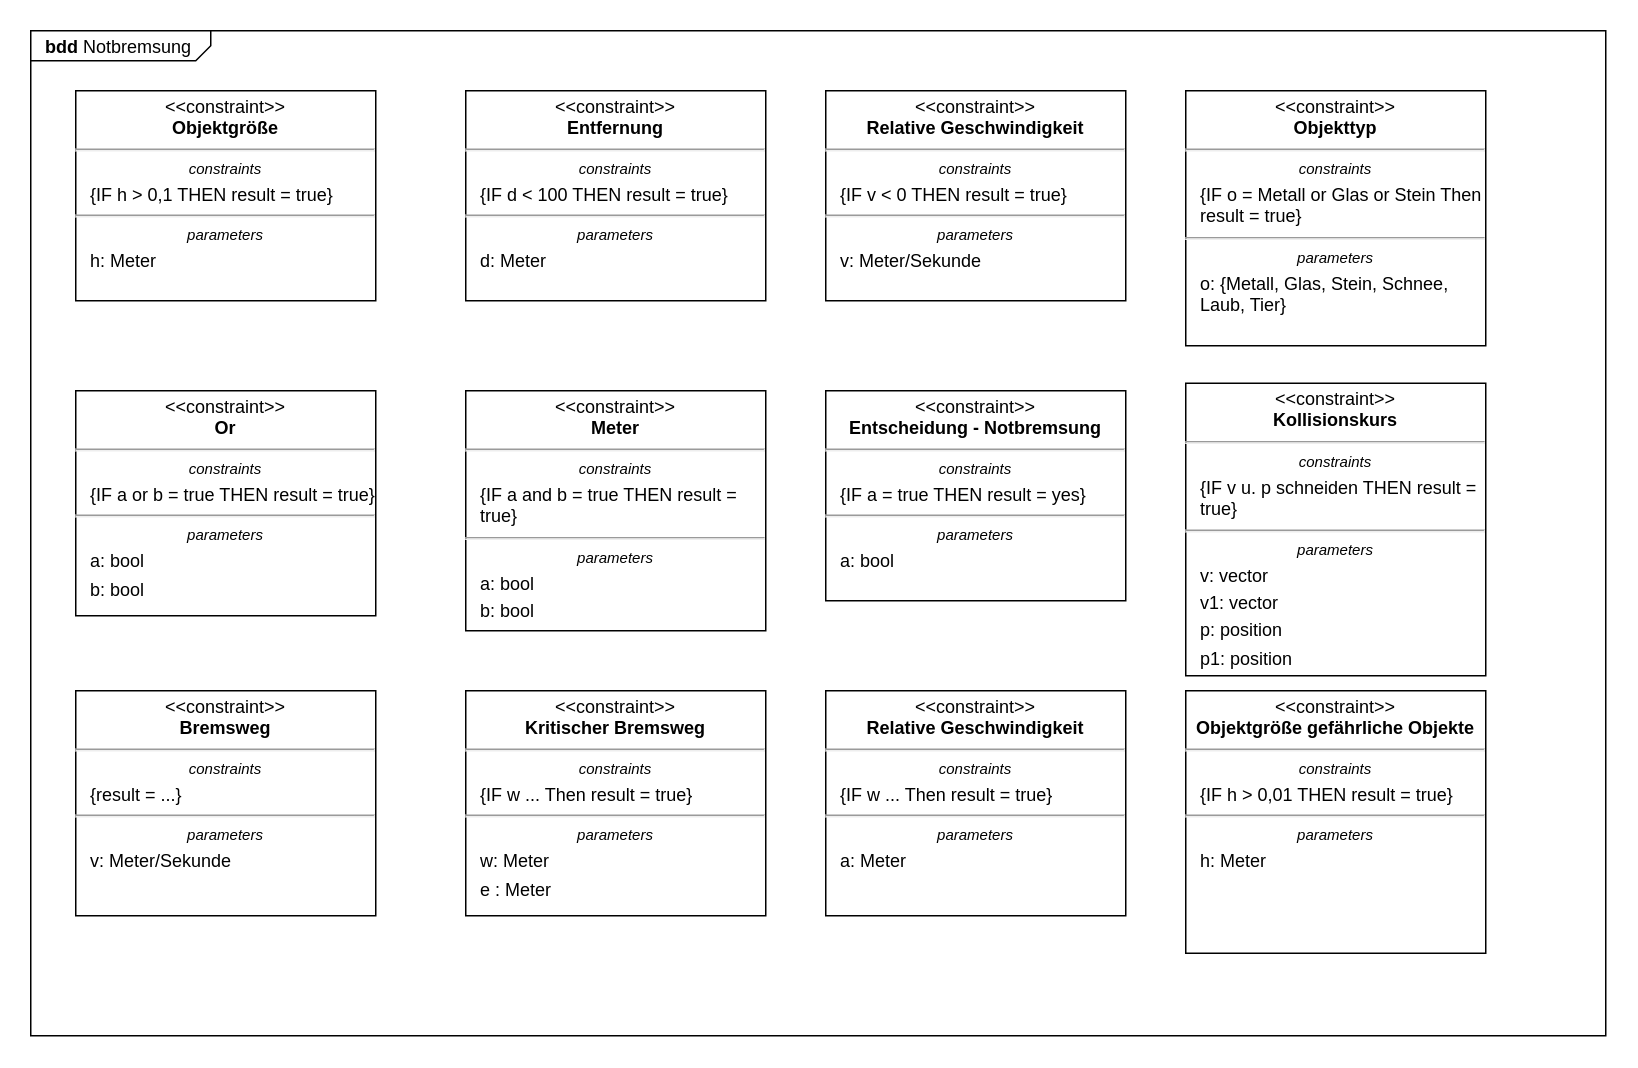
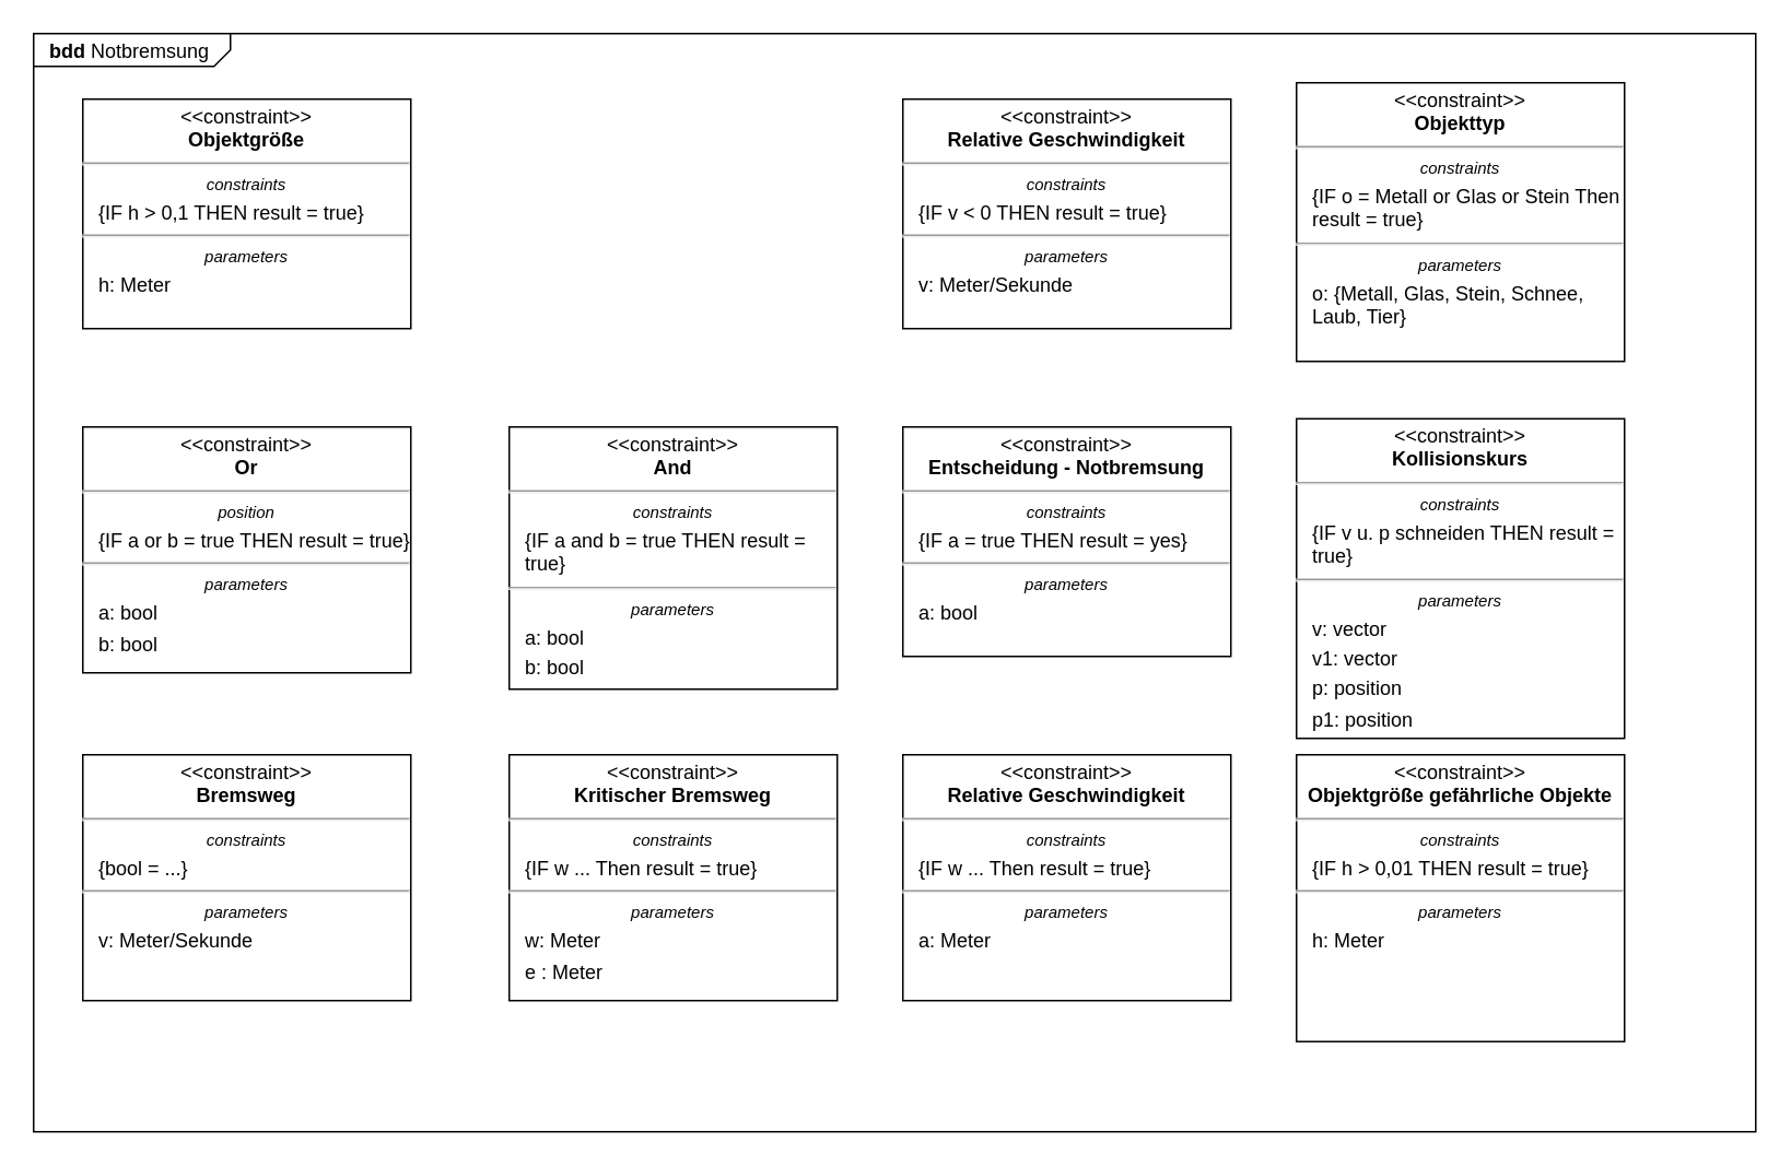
  <mxCell id="0" />
  <mxCell id="1" parent="0" />
  <mxCell id="2" value="&lt;p style=&quot;margin:0px;margin-top:4px;margin-left:10px;text-align:left;&quot;&gt;&lt;b&gt;bdd&lt;/b&gt;   Notbremsung&lt;/p&gt;" style="html=1;shape=mxgraph.sysml.package;labelX=120;align=left;spacingLeft=10;overflow=fill;recursiveResize=0;" vertex="1" parent="1"><mxGeometry x="20" y="20" width="1050" height="670" as="geometry" /></mxCell>
  <mxCell id="3" value="&lt;p style=&quot;margin:0px;margin-top:4px;text-align:center;&quot;&gt;&amp;lt;&amp;lt;constraint&amp;gt;&amp;gt;&lt;br&gt;&lt;b&gt;Objektgröße&lt;/b&gt;&lt;/p&gt;&lt;hr&gt;&lt;p style=&quot;font-size:10px;margin:0px;margin-top:4px;text-align:center;&quot;&gt;&lt;i&gt;constraints&lt;/i&gt;&lt;/p&gt;&lt;p style=&quot;margin:0px;margin-top:4px;margin-left:10px;text-align:left;&quot;&gt;{IF h &amp;gt; 0,1 THEN result = true}&lt;br&gt;&lt;/p&gt;&lt;hr&gt;&lt;p style=&quot;font-size:10px;margin:0px;margin-top:4px;text-align:center;&quot;&gt;&lt;i&gt;parameters&lt;/i&gt;&lt;/p&gt;&lt;p style=&quot;margin:0px;margin-top:4px;margin-left:10px;text-align:left;&quot;&gt;h: Meter&lt;br&gt;&lt;/p&gt;" style="shape=rect;html=1;overflow=fill;whiteSpace=wrap;" vertex="1" parent="1"><mxGeometry x="50" y="60" width="200" height="140" as="geometry" /></mxCell>
- <mxCell id="4" value="&lt;p style=&quot;margin: 4px 0px 0px;&quot;&gt;&amp;lt;&amp;lt;constraint&amp;gt;&amp;gt;&lt;br&gt;&lt;b&gt;Entfernung&lt;/b&gt;&lt;/p&gt;&lt;hr&gt;&lt;p style=&quot;font-size: 10px; margin: 4px 0px 0px;&quot;&gt;&lt;i&gt;constraints&lt;/i&gt;&lt;/p&gt;&lt;p style=&quot;margin: 4px 0px 0px 10px; text-align: left;&quot;&gt;{IF d &amp;lt; 100 THEN result = true}&lt;br&gt;&lt;/p&gt;&lt;hr&gt;&lt;p style=&quot;font-size: 10px; margin: 4px 0px 0px;&quot;&gt;&lt;i&gt;parameters&lt;/i&gt;&lt;/p&gt;&lt;p style=&quot;margin: 4px 0px 0px 10px; text-align: left;&quot;&gt;d: Meter&lt;/p&gt;" style="shape=rect;html=1;overflow=fill;whiteSpace=wrap;" vertex="1" parent="1"><mxGeometry x="310" y="60" width="200" height="140" as="geometry" /></mxCell>
  <mxCell id="5" value="&lt;p style=&quot;margin: 4px 0px 0px;&quot;&gt;&amp;lt;&amp;lt;constraint&amp;gt;&amp;gt;&lt;br&gt;&lt;b&gt;Relative Geschwindigkeit&lt;/b&gt;&lt;/p&gt;&lt;hr&gt;&lt;p style=&quot;font-size: 10px; margin: 4px 0px 0px;&quot;&gt;&lt;i&gt;constraints&lt;/i&gt;&lt;/p&gt;&lt;p style=&quot;margin: 4px 0px 0px 10px; text-align: left;&quot;&gt;{IF v &amp;lt; 0 THEN result = true}&lt;br&gt;&lt;/p&gt;&lt;hr&gt;&lt;p style=&quot;font-size: 10px; margin: 4px 0px 0px;&quot;&gt;&lt;i&gt;parameters&lt;/i&gt;&lt;/p&gt;&lt;p style=&quot;margin: 4px 0px 0px 10px; text-align: left;&quot;&gt;v: Meter/Sekunde&lt;/p&gt;" style="shape=rect;html=1;overflow=fill;whiteSpace=wrap;" vertex="1" parent="1"><mxGeometry x="550" y="60" width="200" height="140" as="geometry" /></mxCell>
- <mxCell id="6" value="&lt;p style=&quot;margin: 4px 0px 0px;&quot;&gt;&amp;lt;&amp;lt;constraint&amp;gt;&amp;gt;&lt;br&gt;&lt;b&gt;Objekttyp&lt;/b&gt;&lt;/p&gt;&lt;hr&gt;&lt;p style=&quot;font-size: 10px; margin: 4px 0px 0px;&quot;&gt;&lt;i&gt;constraints&lt;/i&gt;&lt;/p&gt;&lt;p style=&quot;margin: 4px 0px 0px 10px; text-align: left;&quot;&gt;{IF o = Metall or Glas or Stein Then result = true}&lt;br&gt;&lt;/p&gt;&lt;hr&gt;&lt;p style=&quot;font-size: 10px; margin: 4px 0px 0px;&quot;&gt;&lt;i&gt;parameters&lt;/i&gt;&lt;/p&gt;&lt;p style=&quot;margin: 4px 0px 0px 10px; text-align: left;&quot;&gt;o: {Metall, Glas, Stein, Schnee, Laub, Tier}&lt;/p&gt;" style="shape=rect;html=1;overflow=fill;whiteSpace=wrap;" vertex="1" parent="1"><mxGeometry x="790" y="60" width="200" height="170" as="geometry" /></mxCell>
- <mxCell id="7" value="&lt;p style=&quot;margin:0px;margin-top:4px;text-align:center;&quot;&gt;&amp;lt;&amp;lt;constraint&amp;gt;&amp;gt;&lt;br&gt;&lt;b&gt;Or&lt;/b&gt;&lt;/p&gt;&lt;hr&gt;&lt;p style=&quot;font-size:10px;margin:0px;margin-top:4px;text-align:center;&quot;&gt;&lt;i&gt;constraints&lt;/i&gt;&lt;/p&gt;&lt;p style=&quot;margin:0px;margin-top:4px;margin-left:10px;text-align:left;&quot;&gt;{IF a or b = true THEN result = true}&lt;br&gt;&lt;/p&gt;&lt;hr&gt;&lt;p style=&quot;font-size:10px;margin:0px;margin-top:4px;text-align:center;&quot;&gt;&lt;i&gt;parameters&lt;/i&gt;&lt;/p&gt;&lt;p style=&quot;margin:0px;margin-top:4px;margin-left:10px;text-align:left;&quot;&gt;a: bool&lt;br&gt;&lt;/p&gt;&lt;p style=&quot;margin:0px;margin-top:4px;margin-left:10px;text-align:left;&quot;&gt;b: bool&lt;br&gt;&lt;/p&gt;" style="shape=rect;html=1;overflow=fill;whiteSpace=wrap;" vertex="1" parent="1"><mxGeometry x="50" y="260" width="200" height="150" as="geometry" /></mxCell>
+ <mxCell id="6" value="&lt;p style=&quot;margin: 4px 0px 0px;&quot;&gt;&amp;lt;&amp;lt;constraint&amp;gt;&amp;gt;&lt;br&gt;&lt;b&gt;Objekttyp&lt;/b&gt;&lt;/p&gt;&lt;hr&gt;&lt;p style=&quot;font-size: 10px; margin: 4px 0px 0px;&quot;&gt;&lt;i&gt;constraints&lt;/i&gt;&lt;/p&gt;&lt;p style=&quot;margin: 4px 0px 0px 10px; text-align: left;&quot;&gt;{IF o = Metall or Glas or Stein Then result = true}&lt;br&gt;&lt;/p&gt;&lt;hr&gt;&lt;p style=&quot;font-size: 10px; margin: 4px 0px 0px;&quot;&gt;&lt;i&gt;parameters&lt;/i&gt;&lt;/p&gt;&lt;p style=&quot;margin: 4px 0px 0px 10px; text-align: left;&quot;&gt;o: {Metall, Glas, Stein, Schnee, Laub, Tier}&lt;/p&gt;" style="shape=rect;html=1;overflow=fill;whiteSpace=wrap;" vertex="1" parent="1"><mxGeometry x="790" y="50" width="200" height="170" as="geometry" /></mxCell>
+ <mxCell id="7" value="&lt;p style=&quot;margin:0px;margin-top:4px;text-align:center;&quot;&gt;&amp;lt;&amp;lt;constraint&amp;gt;&amp;gt;&lt;br&gt;&lt;b&gt;Or&lt;/b&gt;&lt;/p&gt;&lt;hr&gt;&lt;p style=&quot;font-size:10px;margin:0px;margin-top:4px;text-align:center;&quot;&gt;&lt;i&gt;position&lt;/i&gt;&lt;/p&gt;&lt;p style=&quot;margin:0px;margin-top:4px;margin-left:10px;text-align:left;&quot;&gt;{IF a or b = true THEN result = true}&lt;br&gt;&lt;/p&gt;&lt;hr&gt;&lt;p style=&quot;font-size:10px;margin:0px;margin-top:4px;text-align:center;&quot;&gt;&lt;i&gt;parameters&lt;/i&gt;&lt;/p&gt;&lt;p style=&quot;margin:0px;margin-top:4px;margin-left:10px;text-align:left;&quot;&gt;a: bool&lt;br&gt;&lt;/p&gt;&lt;p style=&quot;margin:0px;margin-top:4px;margin-left:10px;text-align:left;&quot;&gt;b: bool&lt;br&gt;&lt;/p&gt;" style="shape=rect;html=1;overflow=fill;whiteSpace=wrap;" vertex="1" parent="1"><mxGeometry x="50" y="260" width="200" height="150" as="geometry" /></mxCell>
  <mxCell id="8" value="&lt;p style=&quot;margin:0px;margin-top:4px;text-align:center;&quot;&gt;&amp;lt;&amp;lt;constraint&amp;gt;&amp;gt;&lt;br&gt;&lt;b&gt;Entscheidung - Notbremsung&lt;/b&gt;&lt;/p&gt;&lt;hr&gt;&lt;p style=&quot;font-size:10px;margin:0px;margin-top:4px;text-align:center;&quot;&gt;&lt;i&gt;constraints&lt;/i&gt;&lt;/p&gt;&lt;p style=&quot;margin:0px;margin-top:4px;margin-left:10px;text-align:left;&quot;&gt;{IF a = true THEN result = yes}&lt;br&gt;&lt;/p&gt;&lt;hr&gt;&lt;p style=&quot;font-size:10px;margin:0px;margin-top:4px;text-align:center;&quot;&gt;&lt;i&gt;parameters&lt;/i&gt;&lt;/p&gt;&lt;p style=&quot;margin:0px;margin-top:4px;margin-left:10px;text-align:left;&quot;&gt;a: bool&lt;/p&gt;" style="shape=rect;html=1;overflow=fill;whiteSpace=wrap;" vertex="1" parent="1"><mxGeometry x="550" y="260" width="200" height="140" as="geometry" /></mxCell>
- <mxCell id="9" value="&lt;p style=&quot;margin:0px;margin-top:4px;text-align:center;&quot;&gt;&amp;lt;&amp;lt;constraint&amp;gt;&amp;gt;&lt;br&gt;&lt;b&gt;Meter&lt;/b&gt;&lt;/p&gt;&lt;hr&gt;&lt;p style=&quot;font-size:10px;margin:0px;margin-top:4px;text-align:center;&quot;&gt;&lt;i&gt;constraints&lt;/i&gt;&lt;/p&gt;&lt;p style=&quot;margin:0px;margin-top:4px;margin-left:10px;text-align:left;&quot;&gt;{IF a and b = true THEN result = true}&lt;br&gt;&lt;/p&gt;&lt;hr&gt;&lt;p style=&quot;font-size:10px;margin:0px;margin-top:4px;text-align:center;&quot;&gt;&lt;i&gt;parameters&lt;/i&gt;&lt;/p&gt;&lt;p style=&quot;margin:0px;margin-top:4px;margin-left:10px;text-align:left;&quot;&gt;a: bool&lt;br&gt;&lt;/p&gt;&lt;p style=&quot;margin:0px;margin-top:4px;margin-left:10px;text-align:left;&quot;&gt;b: bool&lt;br&gt;&lt;/p&gt;" style="shape=rect;html=1;overflow=fill;whiteSpace=wrap;" vertex="1" parent="1"><mxGeometry x="310" y="260" width="200" height="160" as="geometry" /></mxCell>
+ <mxCell id="9" value="&lt;p style=&quot;margin:0px;margin-top:4px;text-align:center;&quot;&gt;&amp;lt;&amp;lt;constraint&amp;gt;&amp;gt;&lt;br&gt;&lt;b&gt;And&lt;/b&gt;&lt;/p&gt;&lt;hr&gt;&lt;p style=&quot;font-size:10px;margin:0px;margin-top:4px;text-align:center;&quot;&gt;&lt;i&gt;constraints&lt;/i&gt;&lt;/p&gt;&lt;p style=&quot;margin:0px;margin-top:4px;margin-left:10px;text-align:left;&quot;&gt;{IF a and b = true THEN result = true}&lt;br&gt;&lt;/p&gt;&lt;hr&gt;&lt;p style=&quot;font-size:10px;margin:0px;margin-top:4px;text-align:center;&quot;&gt;&lt;i&gt;parameters&lt;/i&gt;&lt;/p&gt;&lt;p style=&quot;margin:0px;margin-top:4px;margin-left:10px;text-align:left;&quot;&gt;a: bool&lt;br&gt;&lt;/p&gt;&lt;p style=&quot;margin:0px;margin-top:4px;margin-left:10px;text-align:left;&quot;&gt;b: bool&lt;br&gt;&lt;/p&gt;" style="shape=rect;html=1;overflow=fill;whiteSpace=wrap;" vertex="1" parent="1"><mxGeometry x="310" y="260" width="200" height="160" as="geometry" /></mxCell>
  <mxCell id="10" value="&lt;p style=&quot;margin: 4px 0px 0px;&quot;&gt;&amp;lt;&amp;lt;constraint&amp;gt;&amp;gt;&lt;br&gt;&lt;b&gt;Kollisionskurs&lt;/b&gt;&lt;/p&gt;&lt;hr&gt;&lt;p style=&quot;font-size: 10px; margin: 4px 0px 0px;&quot;&gt;&lt;i&gt;constraints&lt;/i&gt;&lt;/p&gt;&lt;p style=&quot;margin: 4px 0px 0px 10px; text-align: left;&quot;&gt;{IF v u. p schneiden THEN result = true}&lt;br&gt;&lt;/p&gt;&lt;hr&gt;&lt;p style=&quot;font-size: 10px; margin: 4px 0px 0px;&quot;&gt;&lt;i&gt;parameters&lt;/i&gt;&lt;/p&gt;&lt;p style=&quot;margin: 4px 0px 0px 10px; text-align: left;&quot;&gt;v: vector&lt;/p&gt;&lt;p style=&quot;margin: 4px 0px 0px 10px; text-align: left;&quot;&gt;v1: vector&lt;/p&gt;&lt;p style=&quot;margin: 4px 0px 0px 10px; text-align: left;&quot;&gt;p: position&lt;/p&gt;&lt;p style=&quot;margin: 4px 0px 0px 10px; text-align: left;&quot;&gt;p1: position&lt;/p&gt;" style="shape=rect;html=1;overflow=fill;whiteSpace=wrap;" vertex="1" parent="1"><mxGeometry x="790" y="255" width="200" height="195" as="geometry" /></mxCell>
- <mxCell id="11" value="&lt;p style=&quot;margin: 4px 0px 0px;&quot;&gt;&amp;lt;&amp;lt;constraint&amp;gt;&amp;gt;&lt;br&gt;&lt;b&gt;Bremsweg&lt;/b&gt;&lt;/p&gt;&lt;hr&gt;&lt;p style=&quot;font-size: 10px; margin: 4px 0px 0px;&quot;&gt;&lt;i&gt;constraints&lt;/i&gt;&lt;/p&gt;&lt;p style=&quot;margin: 4px 0px 0px 10px; text-align: left;&quot;&gt;{result = ...}&lt;br&gt;&lt;/p&gt;&lt;hr&gt;&lt;p style=&quot;font-size: 10px; margin: 4px 0px 0px;&quot;&gt;&lt;i&gt;parameters&lt;/i&gt;&lt;/p&gt;&lt;p style=&quot;margin: 4px 0px 0px 10px; text-align: left;&quot;&gt;v: Meter/Sekunde&lt;/p&gt;" style="shape=rect;html=1;overflow=fill;whiteSpace=wrap;" vertex="1" parent="1"><mxGeometry x="50" y="460" width="200" height="150" as="geometry" /></mxCell>
+ <mxCell id="11" value="&lt;p style=&quot;margin: 4px 0px 0px;&quot;&gt;&amp;lt;&amp;lt;constraint&amp;gt;&amp;gt;&lt;br&gt;&lt;b&gt;Bremsweg&lt;/b&gt;&lt;/p&gt;&lt;hr&gt;&lt;p style=&quot;font-size: 10px; margin: 4px 0px 0px;&quot;&gt;&lt;i&gt;constraints&lt;/i&gt;&lt;/p&gt;&lt;p style=&quot;margin: 4px 0px 0px 10px; text-align: left;&quot;&gt;{bool = ...}&lt;br&gt;&lt;/p&gt;&lt;hr&gt;&lt;p style=&quot;font-size: 10px; margin: 4px 0px 0px;&quot;&gt;&lt;i&gt;parameters&lt;/i&gt;&lt;/p&gt;&lt;p style=&quot;margin: 4px 0px 0px 10px; text-align: left;&quot;&gt;v: Meter/Sekunde&lt;/p&gt;" style="shape=rect;html=1;overflow=fill;whiteSpace=wrap;" vertex="1" parent="1"><mxGeometry x="50" y="460" width="200" height="150" as="geometry" /></mxCell>
  <mxCell id="12" value="&lt;p style=&quot;margin: 4px 0px 0px;&quot;&gt;&amp;lt;&amp;lt;constraint&amp;gt;&amp;gt;&lt;br&gt;&lt;b&gt;Kritischer Bremsweg&lt;/b&gt;&lt;/p&gt;&lt;hr&gt;&lt;p style=&quot;font-size: 10px; margin: 4px 0px 0px;&quot;&gt;&lt;i&gt;constraints&lt;/i&gt;&lt;/p&gt;&lt;p style=&quot;margin: 4px 0px 0px 10px; text-align: left;&quot;&gt;{IF w ... Then result = true}&lt;br&gt;&lt;/p&gt;&lt;hr&gt;&lt;p style=&quot;font-size: 10px; margin: 4px 0px 0px;&quot;&gt;&lt;i&gt;parameters&lt;/i&gt;&lt;/p&gt;&lt;p style=&quot;margin: 4px 0px 0px 10px; text-align: left;&quot;&gt;w: Meter&lt;/p&gt;&lt;p style=&quot;margin: 4px 0px 0px 10px; text-align: left;&quot;&gt;e : Meter&lt;/p&gt;" style="shape=rect;html=1;overflow=fill;whiteSpace=wrap;" vertex="1" parent="1"><mxGeometry x="310" y="460" width="200" height="150" as="geometry" /></mxCell>
  <mxCell id="13" value="&lt;p style=&quot;margin: 4px 0px 0px;&quot;&gt;&amp;lt;&amp;lt;constraint&amp;gt;&amp;gt;&lt;br&gt;&lt;b&gt;Relative Geschwindigkeit&lt;/b&gt;&lt;/p&gt;&lt;hr&gt;&lt;p style=&quot;font-size: 10px; margin: 4px 0px 0px;&quot;&gt;&lt;i&gt;constraints&lt;/i&gt;&lt;/p&gt;&lt;p style=&quot;margin: 4px 0px 0px 10px; text-align: left;&quot;&gt;{IF w ... Then result = true}&lt;br&gt;&lt;/p&gt;&lt;hr&gt;&lt;p style=&quot;font-size: 10px; margin: 4px 0px 0px;&quot;&gt;&lt;i&gt;parameters&lt;/i&gt;&lt;/p&gt;&lt;p style=&quot;margin: 4px 0px 0px 10px; text-align: left;&quot;&gt;a: Meter&lt;/p&gt;" style="shape=rect;html=1;overflow=fill;whiteSpace=wrap;" vertex="1" parent="1"><mxGeometry x="550" y="460" width="200" height="150" as="geometry" /></mxCell>
  <mxCell id="14" value="&lt;p style=&quot;margin:0px;margin-top:4px;text-align:center;&quot;&gt;&amp;lt;&amp;lt;constraint&amp;gt;&amp;gt;&lt;br&gt;&lt;b&gt;Objektgröße gefährliche Objekte&lt;/b&gt;&lt;/p&gt;&lt;hr&gt;&lt;p style=&quot;font-size:10px;margin:0px;margin-top:4px;text-align:center;&quot;&gt;&lt;i&gt;constraints&lt;/i&gt;&lt;/p&gt;&lt;p style=&quot;margin:0px;margin-top:4px;margin-left:10px;text-align:left;&quot;&gt;{IF h &amp;gt; 0,01 THEN result = true}&lt;br&gt;&lt;/p&gt;&lt;hr&gt;&lt;p style=&quot;font-size:10px;margin:0px;margin-top:4px;text-align:center;&quot;&gt;&lt;i&gt;parameters&lt;/i&gt;&lt;/p&gt;&lt;p style=&quot;margin:0px;margin-top:4px;margin-left:10px;text-align:left;&quot;&gt;h: Meter&lt;br&gt;&lt;/p&gt;" style="shape=rect;html=1;overflow=fill;whiteSpace=wrap;" vertex="1" parent="1"><mxGeometry x="790" y="460" width="200" height="175" as="geometry" /></mxCell>
